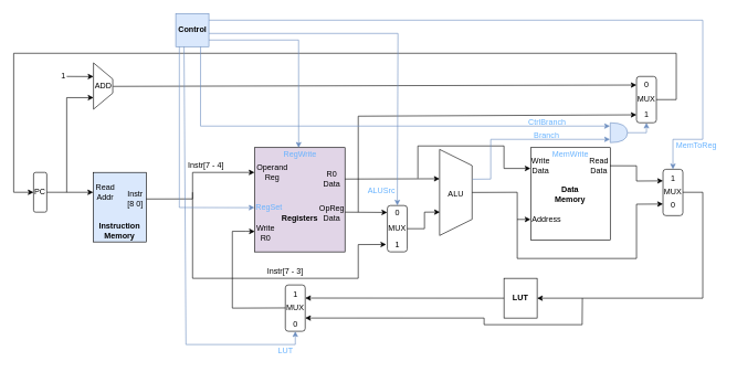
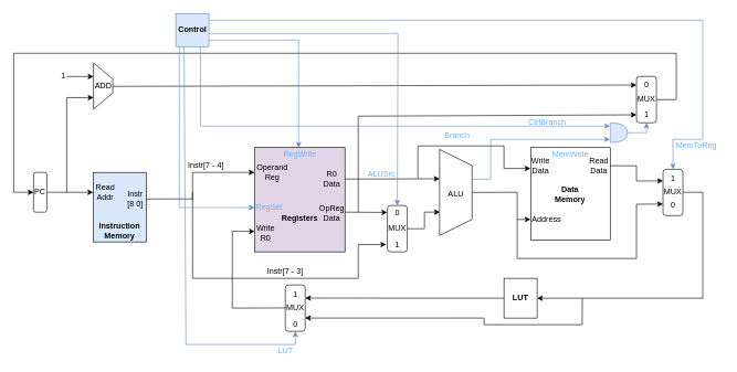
  <mxCell id="0" />
  <mxCell id="1" parent="0" />
  <mxCell id="2" value="&lt;b&gt;&lt;br&gt;&lt;br&gt;&lt;br&gt;&lt;br&gt;&lt;br&gt;Instruction&lt;br&gt;Memory&lt;/b&gt;" style="rounded=0;whiteSpace=wrap;html=1;fillColor=#dae8fc;" parent="1" vertex="1"><mxGeometry x="140" y="260" width="80" height="105" as="geometry" /></mxCell>
  <mxCell id="3" value="Instr&lt;br&gt;[8 0]" style="text;html=1;align=center;verticalAlign=middle;resizable=0;points=[];autosize=1;strokeColor=none;fillColor=none;labelBorderColor=none;spacing=0;" parent="1" vertex="1"><mxGeometry x="183" y="280" width="40" height="40" as="geometry" /></mxCell>
  <mxCell id="4" value="Read&lt;br&gt;Addr" style="text;html=1;align=center;verticalAlign=middle;resizable=0;points=[];autosize=1;strokeColor=none;fillColor=none;" parent="1" vertex="1"><mxGeometry x="133" y="270.26" width="50" height="40" as="geometry" /></mxCell>
  <mxCell id="5" value="&lt;b&gt;&lt;br&gt;&lt;br&gt;&lt;br&gt;&lt;br&gt;Registers&lt;/b&gt;" style="rounded=0;whiteSpace=wrap;html=1;fillColor=#e1d5e7;" parent="1" vertex="1"><mxGeometry x="384" y="222.5" width="136" height="157.5" as="geometry" /></mxCell>
  <mxCell id="6" value="R0&lt;br&gt;Data" style="text;html=1;align=center;verticalAlign=middle;resizable=0;points=[];autosize=1;strokeColor=none;fillColor=none;spacing=0;" parent="1" vertex="1"><mxGeometry x="480" y="250" width="40" height="40" as="geometry" /></mxCell>
  <mxCell id="7" value="Operand&lt;br&gt;Reg" style="text;html=1;align=center;verticalAlign=middle;resizable=0;points=[];autosize=1;strokeColor=none;fillColor=none;spacing=0;" parent="1" vertex="1"><mxGeometry x="375" y="240" width="70" height="40" as="geometry" /></mxCell>
  <mxCell id="8" value="Instr[7 - 4]" style="text;html=1;align=center;verticalAlign=middle;resizable=0;points=[];autosize=1;strokeColor=none;fillColor=none;spacing=0;" parent="1" vertex="1"><mxGeometry x="275" y="240" width="70" height="20" as="geometry" /></mxCell>
  <mxCell id="9" value="Write&lt;br&gt;R0" style="text;html=1;align=center;verticalAlign=middle;resizable=0;points=[];autosize=1;strokeColor=none;fillColor=none;spacing=0;" parent="1" vertex="1"><mxGeometry x="375" y="331" width="50" height="40" as="geometry" /></mxCell>
  <mxCell id="10" value="OpReg&lt;br&gt;Data" style="text;html=1;align=center;verticalAlign=middle;resizable=0;points=[];autosize=1;strokeColor=none;fillColor=none;spacing=0;" parent="1" vertex="1"><mxGeometry x="470" y="301" width="60" height="40" as="geometry" /></mxCell>
  <mxCell id="11" value="" style="shape=trapezoid;perimeter=trapezoidPerimeter;whiteSpace=wrap;html=1;fixedSize=1;labelBorderColor=none;rotation=90;direction=east;size=24.38;" parent="1" vertex="1"><mxGeometry x="622.34" y="265.72" width="130" height="49.07" as="geometry" /></mxCell>
  <mxCell id="12" value="ALU" style="text;html=1;align=center;verticalAlign=middle;resizable=0;points=[];autosize=1;strokeColor=none;fillColor=none;" parent="1" vertex="1"><mxGeometry x="662.34" y="277.5" width="50" height="30" as="geometry" /></mxCell>
  <mxCell id="13" value="MUX" style="rounded=1;whiteSpace=wrap;html=1;labelBorderColor=none;" parent="1" vertex="1"><mxGeometry x="584" y="310" width="30" height="70" as="geometry" /></mxCell>
  <mxCell id="14" value="0" style="text;html=1;align=center;verticalAlign=middle;resizable=0;points=[];autosize=1;strokeColor=none;fillColor=none;spacing=0;" parent="1" vertex="1"><mxGeometry x="584" y="311" width="30" height="20" as="geometry" /></mxCell>
  <mxCell id="15" value="1" style="text;html=1;align=center;verticalAlign=middle;resizable=0;points=[];autosize=1;strokeColor=none;fillColor=none;spacing=0;" parent="1" vertex="1"><mxGeometry x="584" y="360" width="30" height="20" as="geometry" /></mxCell>
  <mxCell id="16" value="Instr[7 - 3]" style="text;html=1;strokeColor=none;fillColor=none;align=center;verticalAlign=middle;whiteSpace=wrap;rounded=0;spacing=0;" parent="1" vertex="1"><mxGeometry x="400" y="400" width="60" height="20" as="geometry" /></mxCell>
  <mxCell id="17" value="" style="endArrow=classic;html=1;rounded=0;entryX=-0.06;entryY=0.442;entryDx=0;entryDy=0;entryPerimeter=0;" parent="1" target="15" edge="1"><mxGeometry width="50" height="50" relative="1" as="geometry"><mxPoint x="290" y="290" as="sourcePoint" /><mxPoint x="620" y="360" as="targetPoint" /><Array as="points"><mxPoint x="290" y="420" /><mxPoint x="540" y="420" /><mxPoint x="540" y="369" /></Array></mxGeometry></mxCell>
  <mxCell id="18" value="&lt;b&gt;Data&lt;br&gt;Memory&lt;/b&gt;" style="whiteSpace=wrap;html=1;labelBorderColor=none;" parent="1" vertex="1"><mxGeometry x="800.34" y="222.5" width="120" height="140" as="geometry" /></mxCell>
  <mxCell id="19" value="Address" style="text;html=1;align=center;verticalAlign=middle;resizable=0;points=[];autosize=1;strokeColor=none;fillColor=none;spacing=0;" parent="1" vertex="1"><mxGeometry x="794.34" y="321" width="60" height="20" as="geometry" /></mxCell>
  <mxCell id="20" value="Write&lt;br&gt;Data" style="text;html=1;align=center;verticalAlign=middle;resizable=0;points=[];autosize=1;strokeColor=none;fillColor=none;spacing=0;" parent="1" vertex="1"><mxGeometry x="790" y="230" width="50" height="40" as="geometry" /></mxCell>
  <mxCell id="21" value="" style="endArrow=classic;html=1;rounded=0;entryX=-0.004;entryY=0.238;entryDx=0;entryDy=0;entryPerimeter=0;" parent="1" target="5" edge="1"><mxGeometry width="50" height="50" relative="1" as="geometry"><mxPoint x="220" y="300.13" as="sourcePoint" /><mxPoint x="380" y="260" as="targetPoint" /><Array as="points"><mxPoint x="290" y="300" /><mxPoint x="290" y="260" /></Array></mxGeometry></mxCell>
  <mxCell id="22" value="" style="shape=image;html=1;verticalAlign=top;verticalLabelPosition=bottom;labelBackgroundColor=#ffffff;imageAspect=0;aspect=fixed;image=https://cdn0.iconfinder.com/data/icons/octicons/1024/primitive-dot-128.png" parent="1" vertex="1"><mxGeometry x="284" y="293.76" width="11.24" height="11.24" as="geometry" /></mxCell>
  <mxCell id="23" value="" style="shape=image;html=1;verticalAlign=top;verticalLabelPosition=bottom;labelBackgroundColor=#ffffff;imageAspect=0;aspect=fixed;image=https://cdn0.iconfinder.com/data/icons/octicons/1024/primitive-dot-128.png" parent="1" vertex="1"><mxGeometry x="625" y="265" width="10" height="10" as="geometry" /></mxCell>
  <mxCell id="24" value="" style="endArrow=classic;html=1;rounded=0;entryX=-0.008;entryY=0.149;entryDx=0;entryDy=0;entryPerimeter=0;" parent="1" target="13" edge="1"><mxGeometry width="50" height="50" relative="1" as="geometry"><mxPoint x="520" y="320" as="sourcePoint" /><mxPoint x="550" y="320" as="targetPoint" /></mxGeometry></mxCell>
  <mxCell id="25" value="" style="endArrow=classic;html=1;rounded=0;" parent="1" edge="1"><mxGeometry width="50" height="50" relative="1" as="geometry"><mxPoint x="630" y="269" as="sourcePoint" /><mxPoint x="800" y="254" as="targetPoint" /><Array as="points"><mxPoint x="630" y="220" /><mxPoint x="760" y="220" /><mxPoint x="760" y="254" /></Array></mxGeometry></mxCell>
  <mxCell id="26" value="Read&lt;br&gt;Data" style="text;html=1;align=center;verticalAlign=middle;resizable=0;points=[];autosize=1;strokeColor=none;fillColor=none;" parent="1" vertex="1"><mxGeometry x="878.34" y="230" width="50" height="40" as="geometry" /></mxCell>
  <mxCell id="27" value="" style="shape=image;html=1;verticalAlign=top;verticalLabelPosition=bottom;labelBackgroundColor=#ffffff;imageAspect=0;aspect=fixed;image=https://cdn0.iconfinder.com/data/icons/octicons/1024/primitive-dot-128.png" parent="1" vertex="1"><mxGeometry x="775" y="326.26" width="10" height="10" as="geometry" /></mxCell>
  <mxCell id="28" value="" style="endArrow=classic;html=1;rounded=0;exitX=0.997;exitY=0.196;exitDx=0;exitDy=0;exitPerimeter=0;entryX=0;entryY=0.25;entryDx=0;entryDy=0;" parent="1" source="18" target="29" edge="1"><mxGeometry width="50" height="50" relative="1" as="geometry"><mxPoint x="950" y="250" as="sourcePoint" /><mxPoint x="990" y="270" as="targetPoint" /><Array as="points"><mxPoint x="960" y="250" /><mxPoint x="960" y="273" /></Array></mxGeometry></mxCell>
  <mxCell id="29" value="MUX" style="rounded=1;whiteSpace=wrap;html=1;labelBorderColor=none;" parent="1" vertex="1"><mxGeometry x="1000" y="255.26" width="30" height="70" as="geometry" /></mxCell>
  <mxCell id="30" value="1" style="text;html=1;align=center;verticalAlign=middle;resizable=0;points=[];autosize=1;strokeColor=none;fillColor=none;spacing=0;" parent="1" vertex="1"><mxGeometry x="1000" y="260" width="30" height="20" as="geometry" /></mxCell>
  <mxCell id="31" value="0" style="text;html=1;align=center;verticalAlign=middle;resizable=0;points=[];autosize=1;strokeColor=none;fillColor=none;spacing=0;" parent="1" vertex="1"><mxGeometry x="1000" y="300" width="30" height="20" as="geometry" /></mxCell>
  <mxCell id="32" value="" style="endArrow=classic;html=1;rounded=0;exitX=0.5;exitY=0;exitDx=0;exitDy=0;entryX=0;entryY=0.75;entryDx=0;entryDy=0;" parent="1" source="11" target="29" edge="1"><mxGeometry width="50" height="50" relative="1" as="geometry"><mxPoint x="720" y="290" as="sourcePoint" /><mxPoint x="870" y="440.278" as="targetPoint" /><Array as="points"><mxPoint x="780" y="290" /><mxPoint x="780" y="390" /><mxPoint x="960" y="390" /><mxPoint x="960" y="308" /></Array></mxGeometry></mxCell>
  <mxCell id="33" value="" style="endArrow=classic;html=1;rounded=0;entryX=0.341;entryY=1;entryDx=0;entryDy=0;entryPerimeter=0;" parent="1" target="11" edge="1"><mxGeometry width="50" height="50" relative="1" as="geometry"><mxPoint x="520" y="270" as="sourcePoint" /><mxPoint x="570" y="220" as="targetPoint" /></mxGeometry></mxCell>
  <mxCell id="34" value="" style="endArrow=classic;html=1;rounded=0;exitX=1;exitY=0.5;exitDx=0;exitDy=0;entryX=0.728;entryY=0.991;entryDx=0;entryDy=0;entryPerimeter=0;" parent="1" source="13" target="11" edge="1"><mxGeometry width="50" height="50" relative="1" as="geometry"><mxPoint x="620" y="350" as="sourcePoint" /><mxPoint x="660" y="320" as="targetPoint" /><Array as="points"><mxPoint x="640" y="345" /><mxPoint x="640" y="320" /></Array></mxGeometry></mxCell>
  <mxCell id="35" value="PC" style="rounded=1;whiteSpace=wrap;html=1;" parent="1" vertex="1"><mxGeometry x="50" y="260" width="20" height="60" as="geometry" /></mxCell>
  <mxCell id="36" value="" style="endArrow=classic;html=1;rounded=0;entryX=0;entryY=0.286;entryDx=0;entryDy=0;entryPerimeter=0;" parent="1" target="2" edge="1"><mxGeometry width="50" height="50" relative="1" as="geometry"><mxPoint x="70" y="290" as="sourcePoint" /><mxPoint x="130" y="290" as="targetPoint" /></mxGeometry></mxCell>
  <mxCell id="37" value="" style="shape=trapezoid;perimeter=trapezoidPerimeter;whiteSpace=wrap;html=1;fixedSize=1;labelBorderColor=none;rotation=90;direction=east;size=24.38;" parent="1" vertex="1"><mxGeometry x="120" y="115" width="70" height="29.07" as="geometry" /></mxCell>
  <mxCell id="38" value="ADD" style="text;html=1;align=center;verticalAlign=middle;resizable=0;points=[];autosize=1;strokeColor=none;fillColor=none;" parent="1" vertex="1"><mxGeometry x="130" y="115" width="50" height="30" as="geometry" /></mxCell>
  <mxCell id="39" value="" style="endArrow=classic;html=1;rounded=0;entryX=0.75;entryY=1;entryDx=0;entryDy=0;" parent="1" target="37" edge="1"><mxGeometry width="50" height="50" relative="1" as="geometry"><mxPoint x="100" y="290" as="sourcePoint" /><mxPoint x="150" y="240" as="targetPoint" /><Array as="points"><mxPoint x="100" y="147" /></Array></mxGeometry></mxCell>
  <mxCell id="40" value="1" style="text;html=1;align=center;verticalAlign=middle;resizable=0;points=[];autosize=1;strokeColor=none;fillColor=none;" parent="1" vertex="1"><mxGeometry x="80" y="100" width="30" height="30" as="geometry" /></mxCell>
  <mxCell id="41" value="" style="endArrow=classic;html=1;rounded=0;entryX=0.295;entryY=1.002;entryDx=0;entryDy=0;entryPerimeter=0;" parent="1" target="37" edge="1"><mxGeometry width="50" height="50" relative="1" as="geometry"><mxPoint x="100" y="115" as="sourcePoint" /><mxPoint x="130" y="65" as="targetPoint" /></mxGeometry></mxCell>
  <mxCell id="42" value="MUX" style="rounded=1;whiteSpace=wrap;html=1;labelBorderColor=none;" parent="1" vertex="1"><mxGeometry x="960" y="115" width="30" height="70" as="geometry" /></mxCell>
  <mxCell id="43" value="0" style="text;html=1;align=center;verticalAlign=middle;resizable=0;points=[];autosize=1;strokeColor=none;fillColor=none;spacing=0;" parent="1" vertex="1"><mxGeometry x="960" y="117.47" width="30" height="20" as="geometry" /></mxCell>
  <mxCell id="44" value="1" style="text;html=1;align=center;verticalAlign=middle;resizable=0;points=[];autosize=1;strokeColor=none;fillColor=none;spacing=0;" parent="1" vertex="1"><mxGeometry x="960" y="162.93" width="30" height="20" as="geometry" /></mxCell>
  <mxCell id="45" value="" style="endArrow=classic;html=1;rounded=0;entryX=0;entryY=0.185;entryDx=0;entryDy=0;entryPerimeter=0;" parent="1" target="42" edge="1"><mxGeometry width="50" height="50" relative="1" as="geometry"><mxPoint x="170" y="130" as="sourcePoint" /><mxPoint x="610" y="130" as="targetPoint" /></mxGeometry></mxCell>
  <mxCell id="46" value="" style="endArrow=classic;html=1;rounded=0;entryX=0;entryY=0.828;entryDx=0;entryDy=0;entryPerimeter=0;" parent="1" target="42" edge="1"><mxGeometry width="50" height="50" relative="1" as="geometry"><mxPoint x="540" y="320" as="sourcePoint" /><mxPoint x="610" y="110" as="targetPoint" /><Array as="points"><mxPoint x="540" y="175" /></Array></mxGeometry></mxCell>
  <mxCell id="47" value="" style="shape=image;html=1;verticalAlign=top;verticalLabelPosition=bottom;labelBackgroundColor=#ffffff;imageAspect=0;aspect=fixed;image=https://cdn0.iconfinder.com/data/icons/octicons/1024/primitive-dot-128.png" parent="1" vertex="1"><mxGeometry x="535" y="315.26" width="10" height="10" as="geometry" /></mxCell>
  <mxCell id="48" value="" style="endArrow=classic;html=1;rounded=0;entryX=0;entryY=0.5;entryDx=0;entryDy=0;exitX=1;exitY=0.5;exitDx=0;exitDy=0;" parent="1" target="35" edge="1" source="42"><mxGeometry width="50" height="50" relative="1" as="geometry"><mxPoint x="1000" y="150" as="sourcePoint" /><mxPoint x="720" y="151.78" as="targetPoint" /><Array as="points"><mxPoint x="1010" y="150" /><mxPoint x="1020" y="150" /><mxPoint x="1020" y="80" /><mxPoint x="20" y="80" /><mxPoint x="20" y="290" /></Array></mxGeometry></mxCell>
  <mxCell id="49" value="" style="endArrow=classic;html=1;rounded=0;" edge="1" parent="1"><mxGeometry width="50" height="50" relative="1" as="geometry"><mxPoint x="780" y="331" as="sourcePoint" /><mxPoint x="800" y="331" as="targetPoint" /></mxGeometry></mxCell>
  <mxCell id="50" value="RegWrite" style="text;html=1;align=center;verticalAlign=middle;resizable=0;points=[];autosize=1;strokeColor=none;fillColor=none;spacing=0;fontColor=#66B2FF;" vertex="1" parent="1"><mxGeometry x="417" y="222.5" width="70" height="20" as="geometry" /></mxCell>
  <mxCell id="51" value="MemWrite" style="text;html=1;align=center;verticalAlign=middle;resizable=0;points=[];autosize=1;strokeColor=none;fillColor=none;spacing=0;fontColor=#66B2FF;" vertex="1" parent="1"><mxGeometry x="825.34" y="222.5" width="70" height="20" as="geometry" /></mxCell>
  <mxCell id="52" value="&lt;b&gt;LUT&lt;/b&gt;" style="rounded=0;whiteSpace=wrap;html=1;" vertex="1" parent="1"><mxGeometry x="760" y="420" width="50" height="60" as="geometry" /></mxCell>
  <mxCell id="53" value="" style="endArrow=classic;html=1;rounded=0;entryX=1;entryY=0.5;entryDx=0;entryDy=0;" edge="1" parent="1" target="52"><mxGeometry width="50" height="50" relative="1" as="geometry"><mxPoint x="1030" y="290" as="sourcePoint" /><mxPoint x="1100" y="290" as="targetPoint" /><Array as="points"><mxPoint x="1060" y="290" /><mxPoint x="1060" y="450" /></Array></mxGeometry></mxCell>
  <mxCell id="54" value="MUX" style="rounded=1;whiteSpace=wrap;html=1;labelBorderColor=none;" vertex="1" parent="1"><mxGeometry x="430" y="430" width="30" height="70" as="geometry" /></mxCell>
  <mxCell id="55" value="" style="endArrow=classic;html=1;rounded=0;exitX=0;exitY=0.5;exitDx=0;exitDy=0;" edge="1" parent="1" source="52"><mxGeometry width="50" height="50" relative="1" as="geometry"><mxPoint x="500" y="449.8" as="sourcePoint" /><mxPoint x="460" y="449.8" as="targetPoint" /></mxGeometry></mxCell>
  <mxCell id="56" value="" style="endArrow=classic;html=1;rounded=0;entryX=1;entryY=0.714;entryDx=0;entryDy=0;entryPerimeter=0;" edge="1" parent="1" target="54"><mxGeometry width="50" height="50" relative="1" as="geometry"><mxPoint x="878.34" y="450" as="sourcePoint" /><mxPoint x="550" y="520" as="targetPoint" /><Array as="points"><mxPoint x="878" y="490" /><mxPoint x="730" y="490" /><mxPoint x="730" y="480" /></Array></mxGeometry></mxCell>
  <mxCell id="57" value="" style="shape=image;html=1;verticalAlign=top;verticalLabelPosition=bottom;labelBackgroundColor=#ffffff;imageAspect=0;aspect=fixed;image=https://cdn0.iconfinder.com/data/icons/octicons/1024/primitive-dot-128.png" vertex="1" parent="1"><mxGeometry x="873.34" y="445" width="10" height="10" as="geometry" /></mxCell>
  <mxCell id="58" value="0" style="text;html=1;align=center;verticalAlign=middle;resizable=0;points=[];autosize=1;strokeColor=none;fillColor=none;spacing=0;" vertex="1" parent="1"><mxGeometry x="430" y="480" width="30" height="20" as="geometry" /></mxCell>
  <mxCell id="59" value="1" style="text;html=1;align=center;verticalAlign=middle;resizable=0;points=[];autosize=1;strokeColor=none;fillColor=none;spacing=0;" vertex="1" parent="1"><mxGeometry x="430" y="435" width="30" height="20" as="geometry" /></mxCell>
  <mxCell id="60" value="" style="endArrow=classic;html=1;rounded=0;entryX=-0.001;entryY=0.804;entryDx=0;entryDy=0;entryPerimeter=0;" edge="1" parent="1" target="5"><mxGeometry width="50" height="50" relative="1" as="geometry"><mxPoint x="430" y="464.71" as="sourcePoint" /><mxPoint x="360" y="350" as="targetPoint" /><Array as="points"><mxPoint x="350" y="465" /><mxPoint x="350" y="349" /><mxPoint x="370" y="349" /></Array></mxGeometry></mxCell>
  <mxCell id="61" value="&lt;b&gt;Control&lt;/b&gt;" style="rounded=0;whiteSpace=wrap;html=1;fillColor=#dae8fc;strokeColor=#6c8ebf;" vertex="1" parent="1"><mxGeometry x="264.62" y="20" width="50" height="50" as="geometry" /></mxCell>
  <mxCell id="62" value="" style="endArrow=classic;html=1;rounded=0;fillColor=#dae8fc;strokeColor=#6c8ebf;entryX=0.486;entryY=0.001;entryDx=0;entryDy=0;entryPerimeter=0;" edge="1" parent="1" target="5"><mxGeometry width="50" height="50" relative="1" as="geometry"><mxPoint x="314.62" y="60" as="sourcePoint" /><mxPoint x="450" y="220" as="targetPoint" /><Array as="points"><mxPoint x="450" y="60" /></Array></mxGeometry></mxCell>
  <mxCell id="63" value="RegSet" style="text;html=1;align=center;verticalAlign=middle;resizable=0;points=[];autosize=1;strokeColor=none;fillColor=none;spacing=0;fontColor=#66B2FF;" vertex="1" parent="1"><mxGeometry x="375" y="302.5" width="60" height="20" as="geometry" /></mxCell>
  <mxCell id="64" value="" style="endArrow=classic;html=1;rounded=0;fontColor=#66B2FF;fillColor=#dae8fc;strokeColor=#6c8ebf;entryX=-0.004;entryY=0.576;entryDx=0;entryDy=0;entryPerimeter=0;" edge="1" parent="1" target="5"><mxGeometry width="50" height="50" relative="1" as="geometry"><mxPoint x="270" y="70" as="sourcePoint" /><mxPoint x="370" y="300" as="targetPoint" /><Array as="points"><mxPoint x="270" y="313" /></Array></mxGeometry></mxCell>
  <mxCell id="65" value="" style="endArrow=classic;html=1;rounded=0;fontColor=#66B2FF;fillColor=#dae8fc;strokeColor=#6c8ebf;entryX=0.5;entryY=1;entryDx=0;entryDy=0;exitX=0.25;exitY=1;exitDx=0;exitDy=0;" edge="1" parent="1" source="61" target="54"><mxGeometry width="50" height="50" relative="1" as="geometry"><mxPoint x="284" y="70" as="sourcePoint" /><mxPoint x="390" y="540" as="targetPoint" /><Array as="points"><mxPoint x="280" y="520" /><mxPoint x="445" y="520" /></Array></mxGeometry></mxCell>
  <mxCell id="66" value="LUT" style="text;html=1;align=center;verticalAlign=middle;resizable=0;points=[];autosize=1;strokeColor=none;fillColor=none;spacing=0;fontColor=#66B2FF;" vertex="1" parent="1"><mxGeometry x="410" y="520" width="40" height="20" as="geometry" /></mxCell>
  <mxCell id="67" value="" style="endArrow=classic;html=1;rounded=0;fontColor=#66B2FF;fillColor=#dae8fc;strokeColor=#6c8ebf;entryX=0.5;entryY=0;entryDx=0;entryDy=0;" edge="1" parent="1" target="13"><mxGeometry width="50" height="50" relative="1" as="geometry"><mxPoint x="314.62" y="50" as="sourcePoint" /><mxPoint x="364.62" y="0" as="targetPoint" /><Array as="points"><mxPoint x="600" y="50" /></Array></mxGeometry></mxCell>
- <mxCell id="68" value="ALUSrc" style="text;html=1;align=center;verticalAlign=middle;resizable=0;points=[];autosize=1;strokeColor=none;fillColor=none;spacing=0;fontColor=#66B2FF;" vertex="1" parent="1"><mxGeometry x="545" y="277.5" width="60" height="20" as="geometry" /></mxCell>
+ <mxCell id="68" value="ALUSrc" style="text;html=1;align=center;verticalAlign=middle;resizable=0;points=[];autosize=1;strokeColor=none;fillColor=none;spacing=0;fontColor=#66B2FF;" vertex="1" parent="1"><mxGeometry x="545" y="252.5" width="60" height="20" as="geometry" /></mxCell>
  <mxCell id="69" value="" style="endArrow=classic;html=1;rounded=0;fontColor=#66B2FF;fillColor=#dae8fc;strokeColor=#6c8ebf;entryX=0.5;entryY=0;entryDx=0;entryDy=0;" edge="1" parent="1" target="29"><mxGeometry width="50" height="50" relative="1" as="geometry"><mxPoint x="314.62" y="30" as="sourcePoint" /><mxPoint x="374.62" y="30" as="targetPoint" /><Array as="points"><mxPoint x="1060" y="30" /><mxPoint x="1060" y="210" /><mxPoint x="1015" y="210" /></Array></mxGeometry></mxCell>
  <mxCell id="70" value="MemToReg" style="text;html=1;align=center;verticalAlign=middle;resizable=0;points=[];autosize=1;strokeColor=none;fillColor=none;spacing=0;fontColor=#66B2FF;" vertex="1" parent="1"><mxGeometry x="1010" y="210" width="80" height="20" as="geometry" /></mxCell>
  <mxCell id="71" value="" style="endArrow=classic;html=1;rounded=0;fontColor=#66B2FF;fillColor=#dae8fc;strokeColor=#6c8ebf;exitX=0.75;exitY=1;exitDx=0;exitDy=0;" edge="1" parent="1" source="61"><mxGeometry width="50" height="50" relative="1" as="geometry"><mxPoint x="610" y="260" as="sourcePoint" /><mxPoint x="920" y="190" as="targetPoint" /><Array as="points"><mxPoint x="302" y="190" /></Array></mxGeometry></mxCell>
  <mxCell id="72" value="" style="shape=or;whiteSpace=wrap;html=1;fillColor=#dae8fc;strokeColor=#6c8ebf;" vertex="1" parent="1"><mxGeometry x="920.34" y="185" width="26" height="30" as="geometry" /></mxCell>
  <mxCell id="73" value="" style="endArrow=classic;html=1;rounded=0;fontColor=#66B2FF;fillColor=#dae8fc;strokeColor=#6c8ebf;" edge="1" parent="1"><mxGeometry width="50" height="50" relative="1" as="geometry"><mxPoint x="712.34" y="270.26" as="sourcePoint" /><mxPoint x="920" y="210" as="targetPoint" /><Array as="points"><mxPoint x="740" y="270" /><mxPoint x="740" y="210" /></Array></mxGeometry></mxCell>
- <mxCell id="74" value="Branch" style="text;html=1;align=center;verticalAlign=middle;resizable=0;points=[];autosize=1;strokeColor=none;fillColor=none;spacing=0;fontColor=#66B2FF;" vertex="1" parent="1"><mxGeometry x="794.34" y="195" width="60" height="20" as="geometry" /></mxCell>
+ <mxCell id="74" value="Branch" style="text;html=1;align=center;verticalAlign=middle;resizable=0;points=[];autosize=1;strokeColor=none;fillColor=none;spacing=0;fontColor=#66B2FF;" vertex="1" parent="1"><mxGeometry x="659.34" y="195" width="60" height="20" as="geometry" /></mxCell>
  <mxCell id="75" value="CtrlBranch" style="text;html=1;align=center;verticalAlign=middle;resizable=0;points=[];autosize=1;strokeColor=none;fillColor=none;spacing=0;fontColor=#66B2FF;" vertex="1" parent="1"><mxGeometry x="785" y="175" width="80" height="20" as="geometry" /></mxCell>
  <mxCell id="76" value="" style="endArrow=classic;html=1;rounded=0;fontColor=#66B2FF;fillColor=#dae8fc;strokeColor=#6c8ebf;exitX=1;exitY=0.5;exitDx=0;exitDy=0;exitPerimeter=0;entryX=0.5;entryY=1;entryDx=0;entryDy=0;" edge="1" parent="1" source="72" target="42"><mxGeometry width="50" height="50" relative="1" as="geometry"><mxPoint x="960" y="230" as="sourcePoint" /><mxPoint x="1010" y="180" as="targetPoint" /><Array as="points"><mxPoint x="975" y="200" /></Array></mxGeometry></mxCell>
